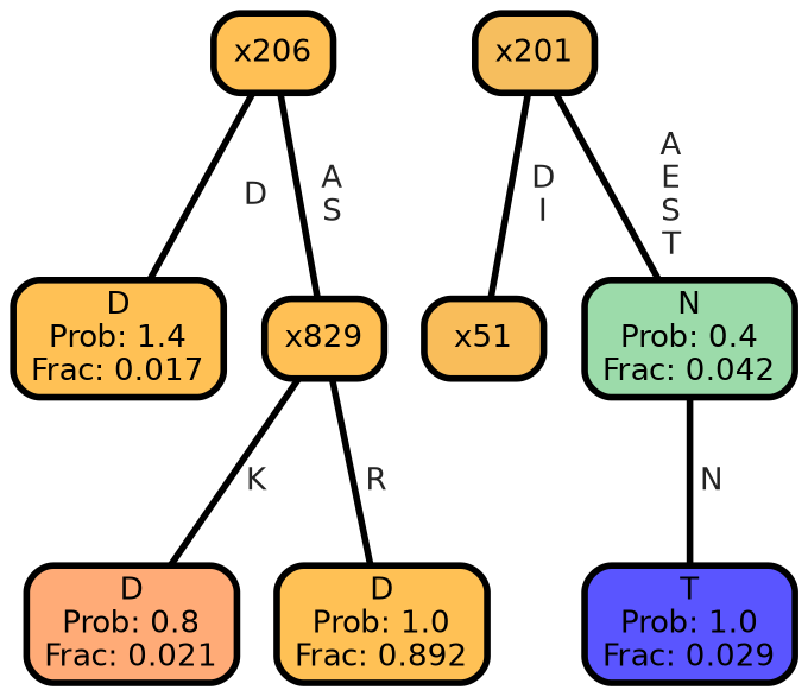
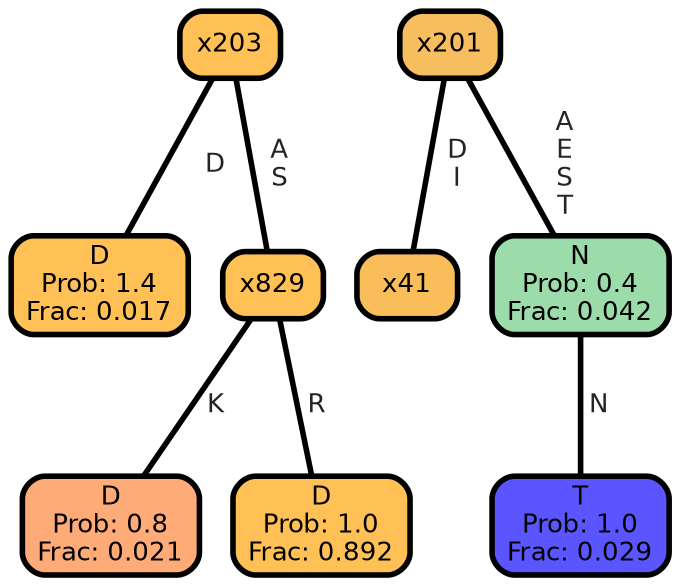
  graph {
    ranksep="0 equally"
    splines=straight
    node [color=black fillcolor="#ffc155" fontcolor=black fontname=helvetica penwidth=3 shape=box style="filled, rounded"]
    edge [color=black fontcolor=grey14 fontname=helvetica fontweight=bold penwidth=3]
    n1 [label="D\nProb: 1.4\nFrac: 0.017"]
-   n2 [fillcolor="#ffc055" label=x206]
+   n2 [fillcolor="#ffc055" label=x203]
    n3 [fillcolor="#ffc055" label=x829]
    n4 [fillcolor="#ffab77" label="D\nProb: 0.8\nFrac: 0.021"]
    n5 [label="D\nProb: 1.0\nFrac: 0.892"]
-   n6 [fillcolor="#f9bd5a" label=x51]
+   n6 [fillcolor="#f9bd5a" label=x41]
    n7 [fillcolor="#5a55ff" label="T\nProb: 1.0\nFrac: 0.029"]
    n8 [fillcolor="#f6be5e" label=x201]
    n9 [fillcolor="#9cdbaa" label="N\nProb: 0.4\nFrac: 0.042"]
    subgraph sub_1 {
      rank=same
    }
    n2 -- n1 [label=" D"]
    n2 -- n3 [label=" A\n S"]
    n3 -- n4 [label=" K"]
    n3 -- n5 [label=" R"]
    n8 -- n6 [label=" D\n I"]
    n8 -- n9 [label=" A\n E\n S\n T"]
    n9 -- n7 [label=" N"]
  }
